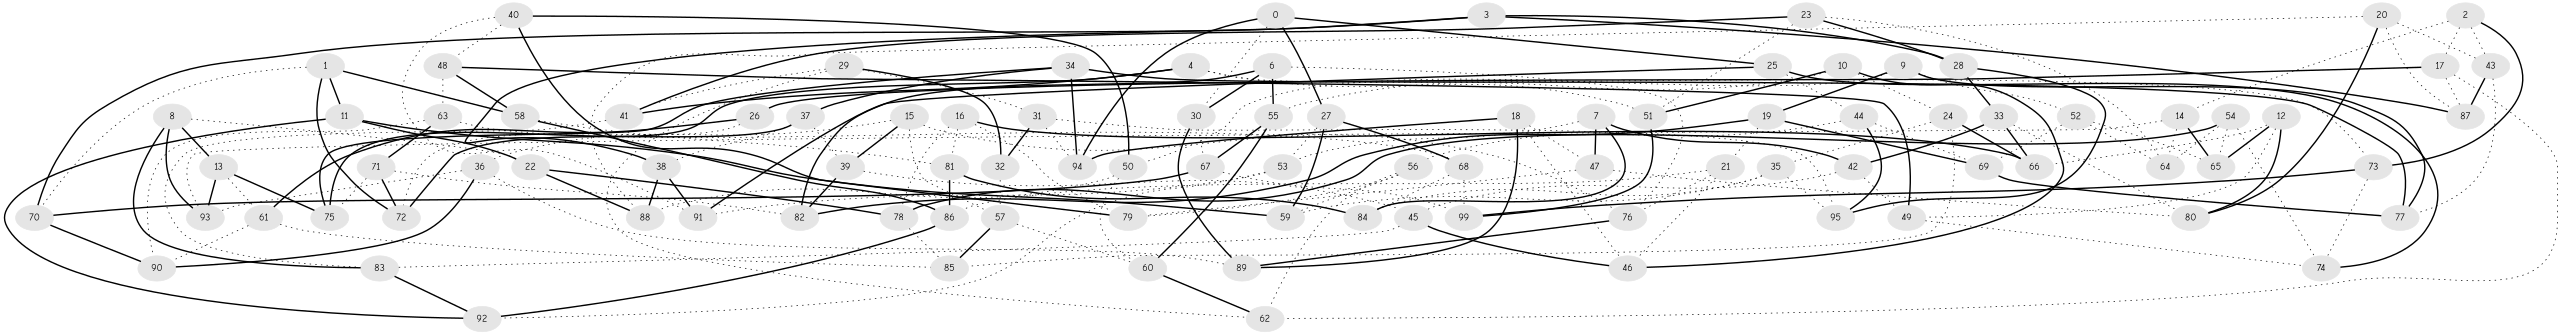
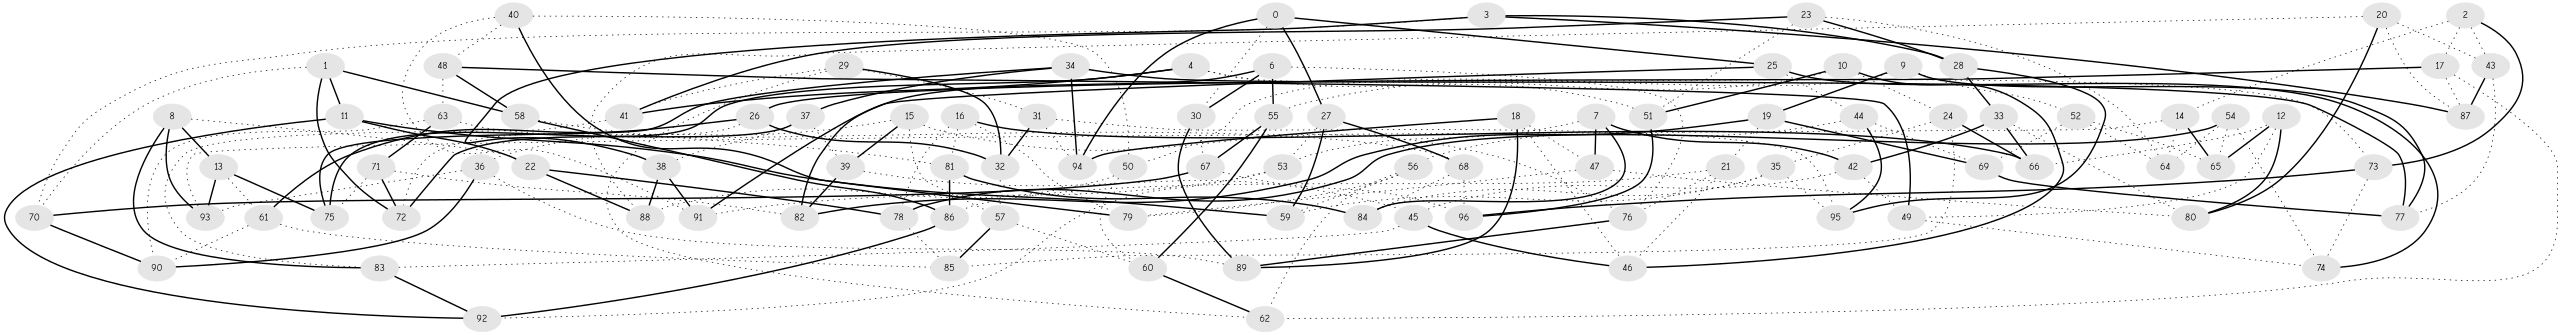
  graph {
    fontname="Comic Neue"
    node [color=gray90 fontname="Comic Neue" style=filled]
    edge [fontname="Comic Neue" style=dotted]
    1
    11
    58
    70
    72
    22
    59
    92
    81
    86
    90
    2
    14
    17
    43
    73
    93
    65
    64
    87
    26
    62
    77
    74
-   96 [label=99]
+   96
    3
    28
    38
    33
    95
    88
    91
    4
    41
    51
    75
    83
    n38 [label=0]
    25
    27
    30
    94
    44
    53
    68
    89
    67
    6
    55
    76
    82
    60
    7
    42
    47
    84
    49
    45
    80
    79
    8
    13
    61
    78
    9
    19
    50
    52
    21
    69
    10
    24
    46
    66
    35
    85
    12
    15
    36
    39
    57
    16
    32
    18
    20
    23
    56
    29
    31
    34
    37
    40
    48
    63
    71
    54
    1 -- 11 [style=bold]
    1 -- 58 [style=bold]
    1 -- 70
    1 -- 72 [style=bold]
    11 -- 22 [style=bold]
    11 -- 59 [style=bold]
    11 -- 92 [style=bold]
    58 -- 81
    58 -- 86 [style=bold]
    70 -- 90 [style=bold]
    22 -- 88 [style=bold]
    22 -- 78 [style=bold]
    81 -- 86 [style=bold]
    81 -- 84 [style=bold]
    86 -- 92 [style=bold]
    2 -- 14
    2 -- 17
    2 -- 43
    2 -- 73 [style=bold]
    14 -- 93
    14 -- 65 [style=bold]
    14 -- 64
    17 -- 87
    17 -- 26 [style=bold]
    17 -- 62
    43 -- 87 [style=bold]
    43 -- 77
    73 -- 74
    73 -- 96 [style=bold]
    26 -- 72
    26 -- 61 [style=bold]
-   3 -- 70 [style=bold]
+   26 -- 32 [style=bold]
+   3 -- 70
    3 -- 87 [style=bold]
    3 -- 28 [style=bold]
    3 -- 38 [style=bold]
    28 -- 33 [style=bold]
    28 -- 95 [style=bold]
    38 -- 88 [style=bold]
    38 -- 91 [style=bold]
    33 -- 42 [style=bold]
    33 -- 80
    33 -- 66 [style=bold]
    4 -- 73
    4 -- 41 [style=bold]
    4 -- 51
    4 -- 75 [style=bold]
    41 -- 83
    51 -- 96 [style=bold]
    83 -- 92 [style=bold]
    n38 -- 25 [style=bold]
    n38 -- 27 [style=bold]
    n38 -- 30
    n38 -- 94 [style=bold]
    25 -- 74 [style=bold]
    25 -- 91 [style=bold]
    25 -- 44
    27 -- 59 [style=bold]
    27 -- 53
    27 -- 68 [style=bold]
    30 -- 89 [style=bold]
    30 -- 67
    44 -- 95 [style=bold]
    44 -- 69
    44 -- 56
    53 -- 92
    53 -- 91
    68 -- 96
    68 -- 84
    67 -- 70 [style=bold]
    67 -- 96
    6 -- 30 [style=bold]
    6 -- 55 [style=bold]
    6 -- 76
    6 -- 82 [style=bold]
    55 -- 67 [style=bold]
    55 -- 60 [style=bold]
    76 -- 89 [style=bold]
    60 -- 62 [style=bold]
    7 -- 53
    7 -- 42 [style=bold]
    7 -- 47 [style=bold]
    7 -- 84 [style=bold]
    42 -- 49
    42 -- 45
    47 -- 80
    47 -- 79
    49 -- 74
    45 -- 83
    45 -- 46 [style=bold]
    8 -- 22
    8 -- 93 [style=bold]
    8 -- 83 [style=bold]
    8 -- 13 [style=bold]
    13 -- 93 [style=bold]
    13 -- 75 [style=bold]
    13 -- 61
    61 -- 90
    61 -- 85
    78 -- 85
    9 -- 77 [style=bold]
    9 -- 19 [style=bold]
    9 -- 50
    9 -- 52
    19 -- 82 [style=bold]
    19 -- 21
    19 -- 69 [style=bold]
    50 -- 88
    50 -- 60
    52 -- 65
    52 -- 64
    52 -- 69
    21 -- 86
    21 -- 76
    21 -- 46
    69 -- 77 [style=bold]
    10 -- 51 [style=bold]
    10 -- 55
    10 -- 24
    10 -- 46 [style=bold]
    24 -- 66 [style=bold]
    24 -- 35
    24 -- 85
    35 -- 59
    35 -- 95
    35 -- 84
    12 -- 65 [style=bold]
    12 -- 49
    12 -- 80 [style=bold]
    12 -- 66
    15 -- 76
    15 -- 36
    15 -- 39 [style=bold]
    15 -- 57
    36 -- 90 [style=bold]
    36 -- 93
    36 -- 89
    39 -- 82 [style=bold]
    39 -- 45
    57 -- 60
    57 -- 85 [style=bold]
    16 -- 81
    16 -- 79
    16 -- 78
    16 -- 66 [style=bold]
    32 -- 57
    18 -- 94 [style=bold]
    18 -- 89 [style=bold]
    18 -- 47
    18 -- 46
    20 -- 43
    20 -- 87
    20 -- 88
    20 -- 80 [style=bold]
    23 -- 64
    23 -- 28 [style=bold]
    23 -- 41 [style=bold]
    23 -- 51
    56 -- 59
    56 -- 62
    56 -- 79
    29 -- 62
    29 -- 41
    29 -- 32 [style=bold]
    29 -- 31
    31 -- 95
    31 -- 94
    31 -- 32 [style=bold]
    34 -- 77 [style=bold]
    34 -- 75 [style=bold]
    34 -- 94 [style=bold]
    34 -- 37 [style=bold]
    37 -- 72 [style=bold]
    37 -- 38
    37 -- 39
    40 -- 91
    40 -- 79 [style=bold]
-   40 -- 50 [style=bold]
+   40 -- 50
    40 -- 48
    48 -- 58 [style=bold]
    48 -- 49 [style=bold]
    48 -- 63
    63 -- 90
    63 -- 68
    63 -- 71 [style=bold]
    71 -- 72 [style=bold]
    71 -- 75
    71 -- 82
    54 -- 65
    54 -- 64
    54 -- 74
    54 -- 78 [style=bold]
  }
